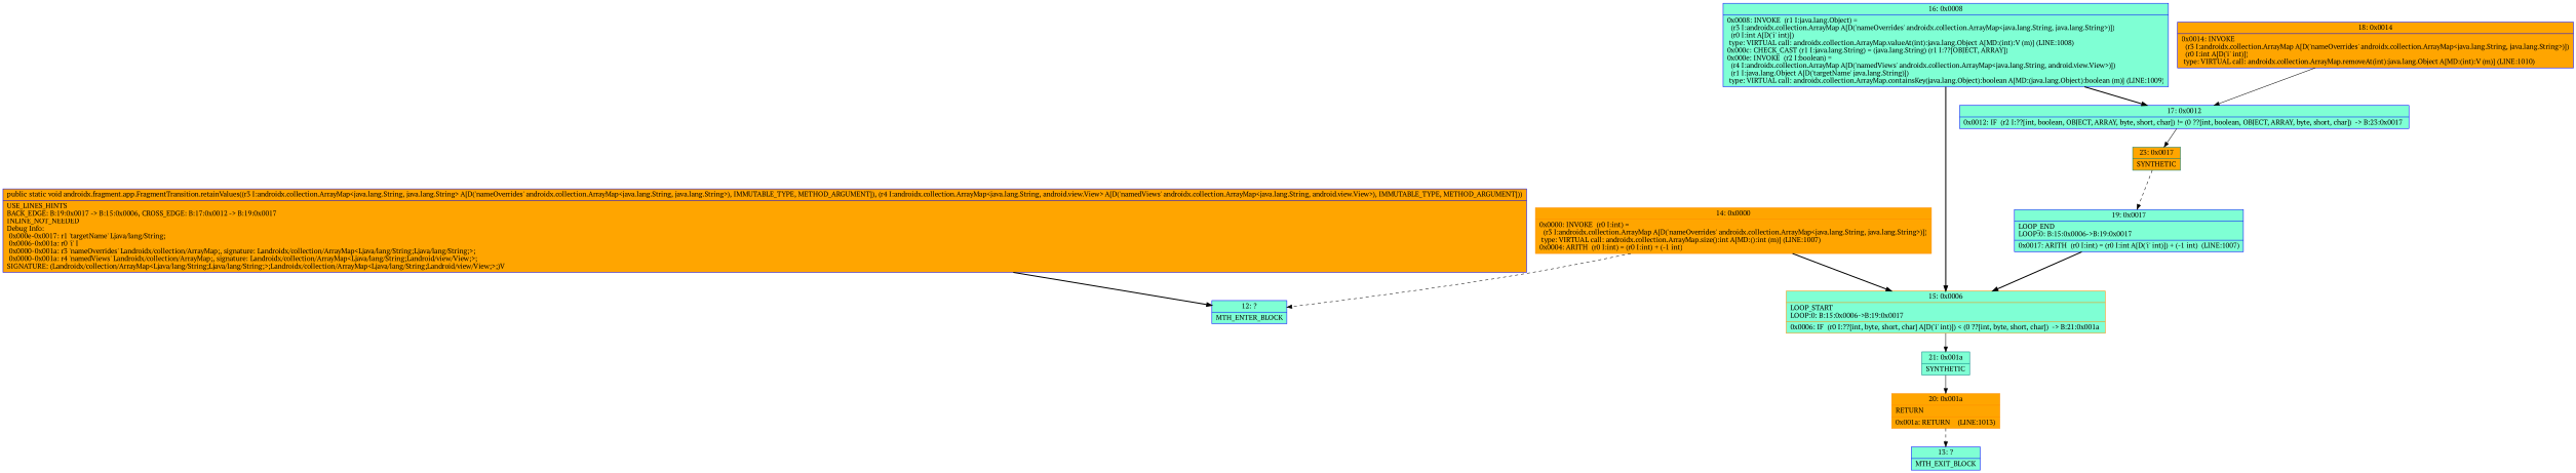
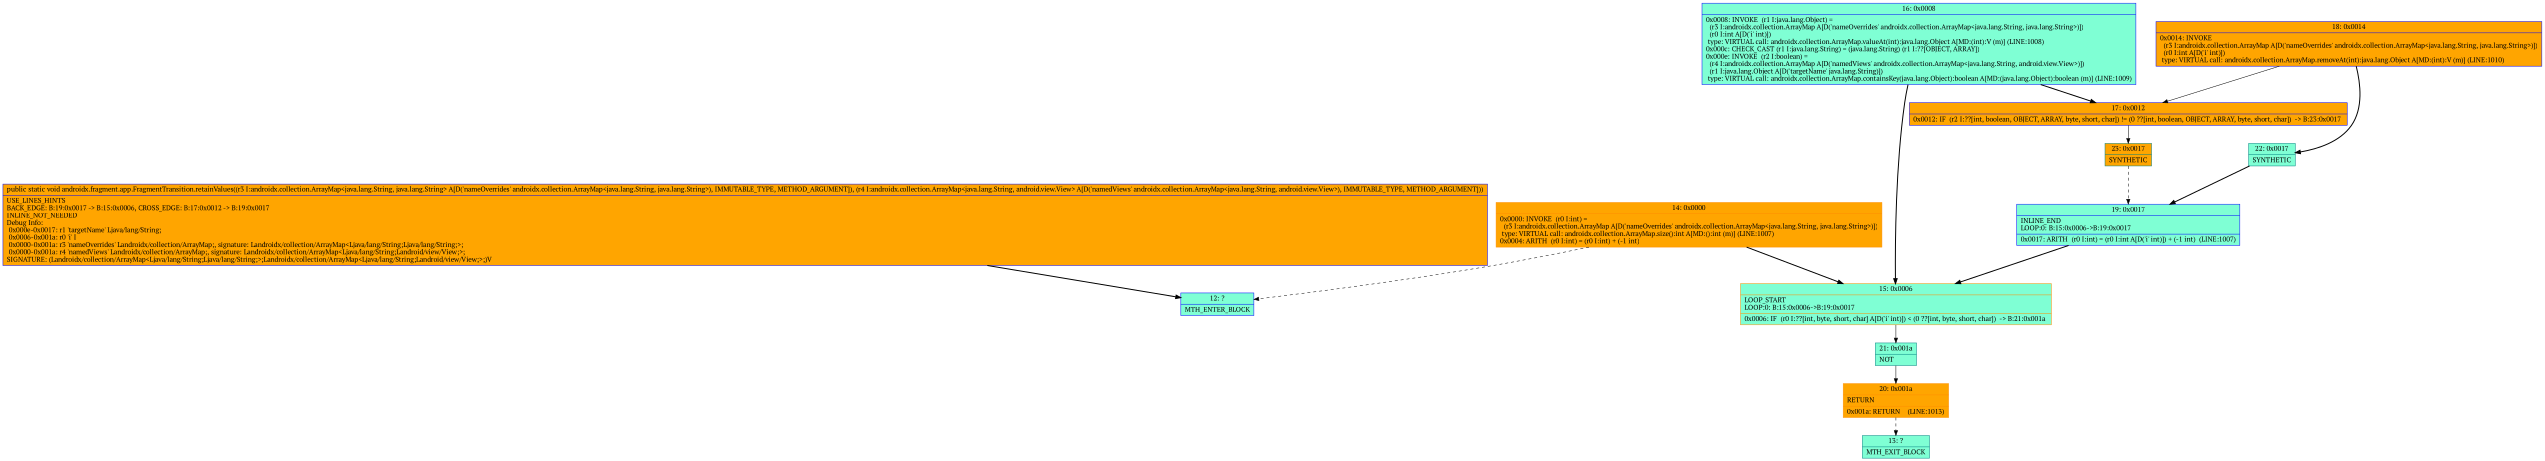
  digraph {
    fontname="PT Serif"
    node [color=blue fillcolor=aquamarine fontname="PT Serif" shape=record style=filled]
    edge [fontname="PT Serif" style=bold]
    n1 [label="{12\:\ ?|MTH_ENTER_BLOCK\l}"]
    n2 [color=darkorange fillcolor=orange label="{14\:\ 0x0000|0x0000: INVOKE  (r0 I:int) = \l  (r3 I:androidx.collection.ArrayMap A[D('nameOverrides' androidx.collection.ArrayMap\<java.lang.String, java.lang.String\>)])\l type: VIRTUAL call: androidx.collection.ArrayMap.size():int A[MD:():int (m)] (LINE:1007)\l0x0004: ARITH  (r0 I:int) = (r0 I:int) + (\-1 int) \l}"]
    n3 [color=darkorange label="{15\:\ 0x0006|LOOP_START\lLOOP:0: B:15:0x0006\-\>B:19:0x0017\l|0x0006: IF  (r0 I:??[int, byte, short, char] A[D('i' int)]) \< (0 ??[int, byte, short, char])  \-\> B:21:0x001a \l}"]
-   n4 [color=teal label="{21\:\ 0x001a|SYNTHETIC\l}"]
+   n4 [color=teal label="{21\:\ 0x001a|NOT\l}"]
    n5 [label="{16\:\ 0x0008|0x0008: INVOKE  (r1 I:java.lang.Object) = \l  (r3 I:androidx.collection.ArrayMap A[D('nameOverrides' androidx.collection.ArrayMap\<java.lang.String, java.lang.String\>)])\l  (r0 I:int A[D('i' int)])\l type: VIRTUAL call: androidx.collection.ArrayMap.valueAt(int):java.lang.Object A[MD:(int):V (m)] (LINE:1008)\l0x000c: CHECK_CAST (r1 I:java.lang.String) = (java.lang.String) (r1 I:??[OBJECT, ARRAY]) \l0x000e: INVOKE  (r2 I:boolean) = \l  (r4 I:androidx.collection.ArrayMap A[D('namedViews' androidx.collection.ArrayMap\<java.lang.String, android.view.View\>)])\l  (r1 I:java.lang.Object A[D('targetName' java.lang.String)])\l type: VIRTUAL call: androidx.collection.ArrayMap.containsKey(java.lang.Object):boolean A[MD:(java.lang.Object):boolean (m)] (LINE:1009)\l}"]
-   n6 [label="{17\:\ 0x0012|0x0012: IF  (r2 I:??[int, boolean, OBJECT, ARRAY, byte, short, char]) != (0 ??[int, boolean, OBJECT, ARRAY, byte, short, char])  \-\> B:23:0x0017 \l}"]
+   n6 [fillcolor=orange label="{17\:\ 0x0012|0x0012: IF  (r2 I:??[int, boolean, OBJECT, ARRAY, byte, short, char]) != (0 ??[int, boolean, OBJECT, ARRAY, byte, short, char])  \-\> B:23:0x0017 \l}"]
    n7 [color=darkorange fillcolor=orange label="{20\:\ 0x001a|RETURN\l|0x001a: RETURN    (LINE:1013)\l}"]
    n8 [color=teal fillcolor=orange label="{23\:\ 0x0017|SYNTHETIC\l}"]
    n9 [fillcolor=orange label="{18\:\ 0x0014|0x0014: INVOKE  \l  (r3 I:androidx.collection.ArrayMap A[D('nameOverrides' androidx.collection.ArrayMap\<java.lang.String, java.lang.String\>)])\l  (r0 I:int A[D('i' int)])\l type: VIRTUAL call: androidx.collection.ArrayMap.removeAt(int):java.lang.Object A[MD:(int):V (m)] (LINE:1010)\l}"]
-   n11 [label="{19\:\ 0x0017|LOOP_END\lLOOP:0: B:15:0x0006\-\>B:19:0x0017\l|0x0017: ARITH  (r0 I:int) = (r0 I:int A[D('i' int)]) + (\-1 int)  (LINE:1007)\l}"]
-   n12 [label="{13\:\ ?|MTH_EXIT_BLOCK\l}"]
+   n10 [color=teal label="{22\:\ 0x0017|SYNTHETIC\l}"]
+   n11 [label="{19\:\ 0x0017|INLINE_END\lLOOP:0: B:15:0x0006\-\>B:19:0x0017\l|0x0017: ARITH  (r0 I:int) = (r0 I:int A[D('i' int)]) + (\-1 int)  (LINE:1007)\l}"]
+   n12 [color=teal label="{13\:\ ?|MTH_EXIT_BLOCK\l}"]
    n13 [fillcolor=orange label="{public static void androidx.fragment.app.FragmentTransition.retainValues((r3 I:androidx.collection.ArrayMap\<java.lang.String, java.lang.String\> A[D('nameOverrides' androidx.collection.ArrayMap\<java.lang.String, java.lang.String\>), IMMUTABLE_TYPE, METHOD_ARGUMENT]), (r4 I:androidx.collection.ArrayMap\<java.lang.String, android.view.View\> A[D('namedViews' androidx.collection.ArrayMap\<java.lang.String, android.view.View\>), IMMUTABLE_TYPE, METHOD_ARGUMENT]))  | USE_LINES_HINTS\lBACK_EDGE: B:19:0x0017 \-\> B:15:0x0006, CROSS_EDGE: B:17:0x0012 \-\> B:19:0x0017\lINLINE_NOT_NEEDED\lDebug Info:\l  0x000e\-0x0017: r1 'targetName' Ljava\/lang\/String;\l  0x0006\-0x001a: r0 'i' I\l  0x0000\-0x001a: r3 'nameOverrides' Landroidx\/collection\/ArrayMap;, signature: Landroidx\/collection\/ArrayMap\<Ljava\/lang\/String;Ljava\/lang\/String;\>;\l  0x0000\-0x001a: r4 'namedViews' Landroidx\/collection\/ArrayMap;, signature: Landroidx\/collection\/ArrayMap\<Ljava\/lang\/String;Landroid\/view\/View;\>;\lSIGNATURE: (Landroidx\/collection\/ArrayMap\<Ljava\/lang\/String;Ljava\/lang\/String;\>;Landroidx\/collection\/ArrayMap\<Ljava\/lang\/String;Landroid\/view\/View;\>;)V\l}"]
    n2 -> n1 [style=dashed]
    n2 -> n3
    n3 -> n4 [style=solid]
    n4 -> n7 [style=solid]
    n5 -> n3
    n5 -> n6
    n6 -> n8 [style=solid]
    n7 -> n12 [style=dashed]
    n8 -> n11 [style=dashed]
    n9 -> n6 [style=solid]
+   n9 -> n10
+   n10 -> n11
    n11 -> n3
    n13 -> n1
  }
